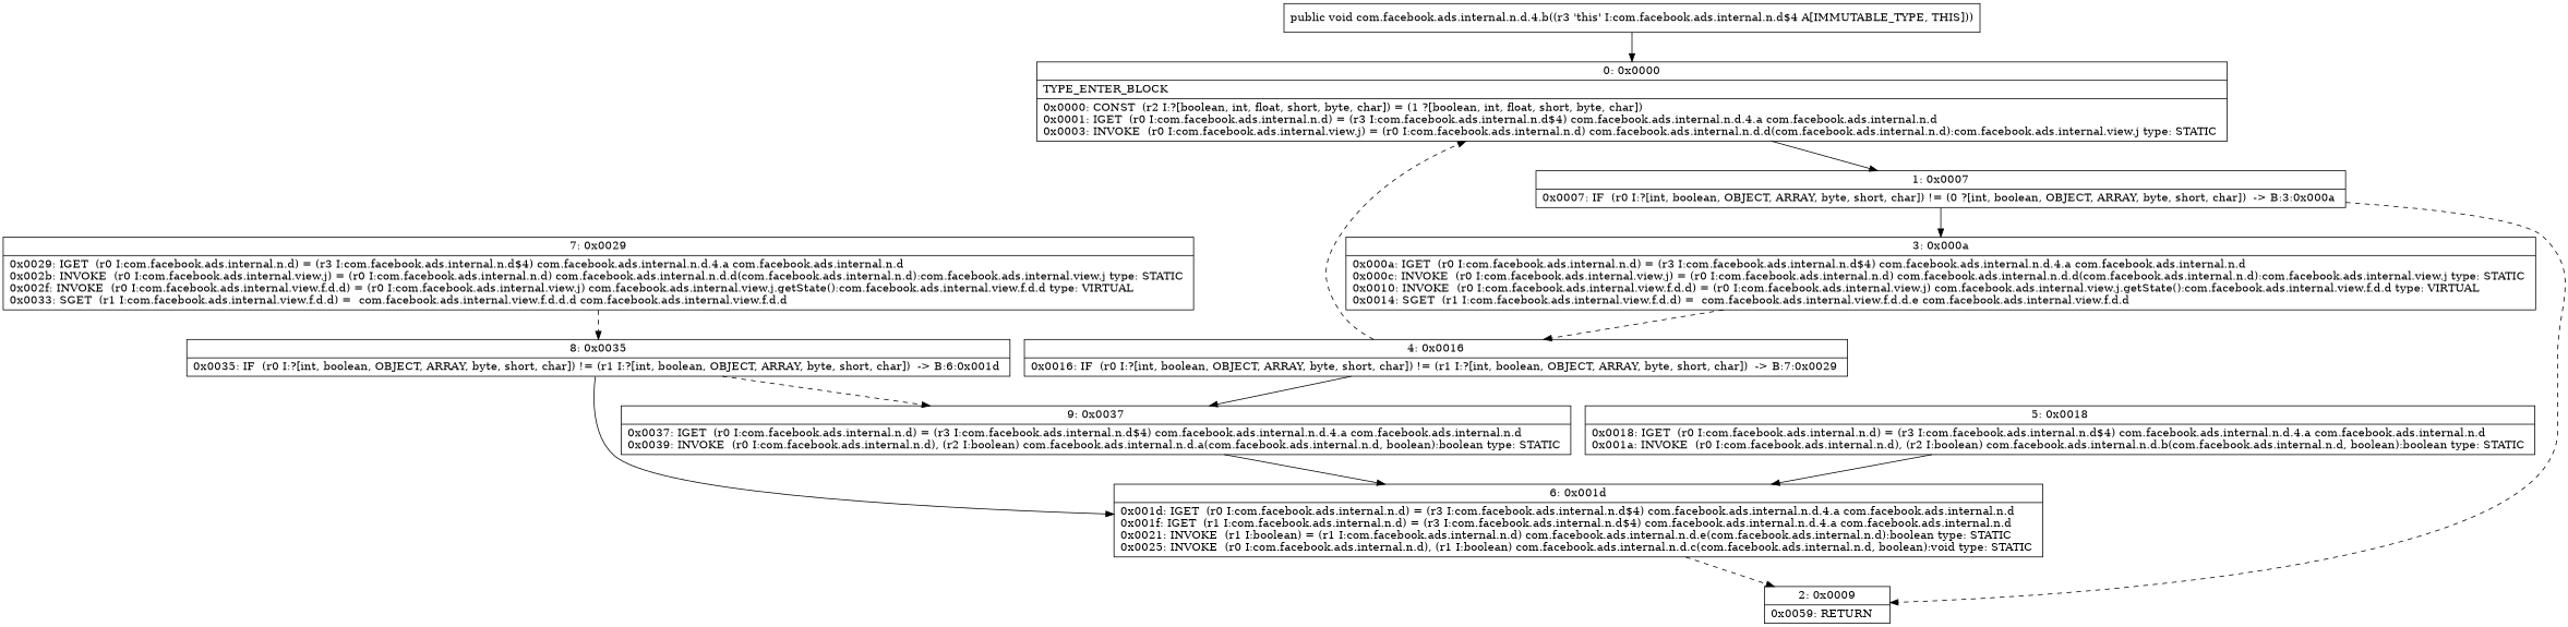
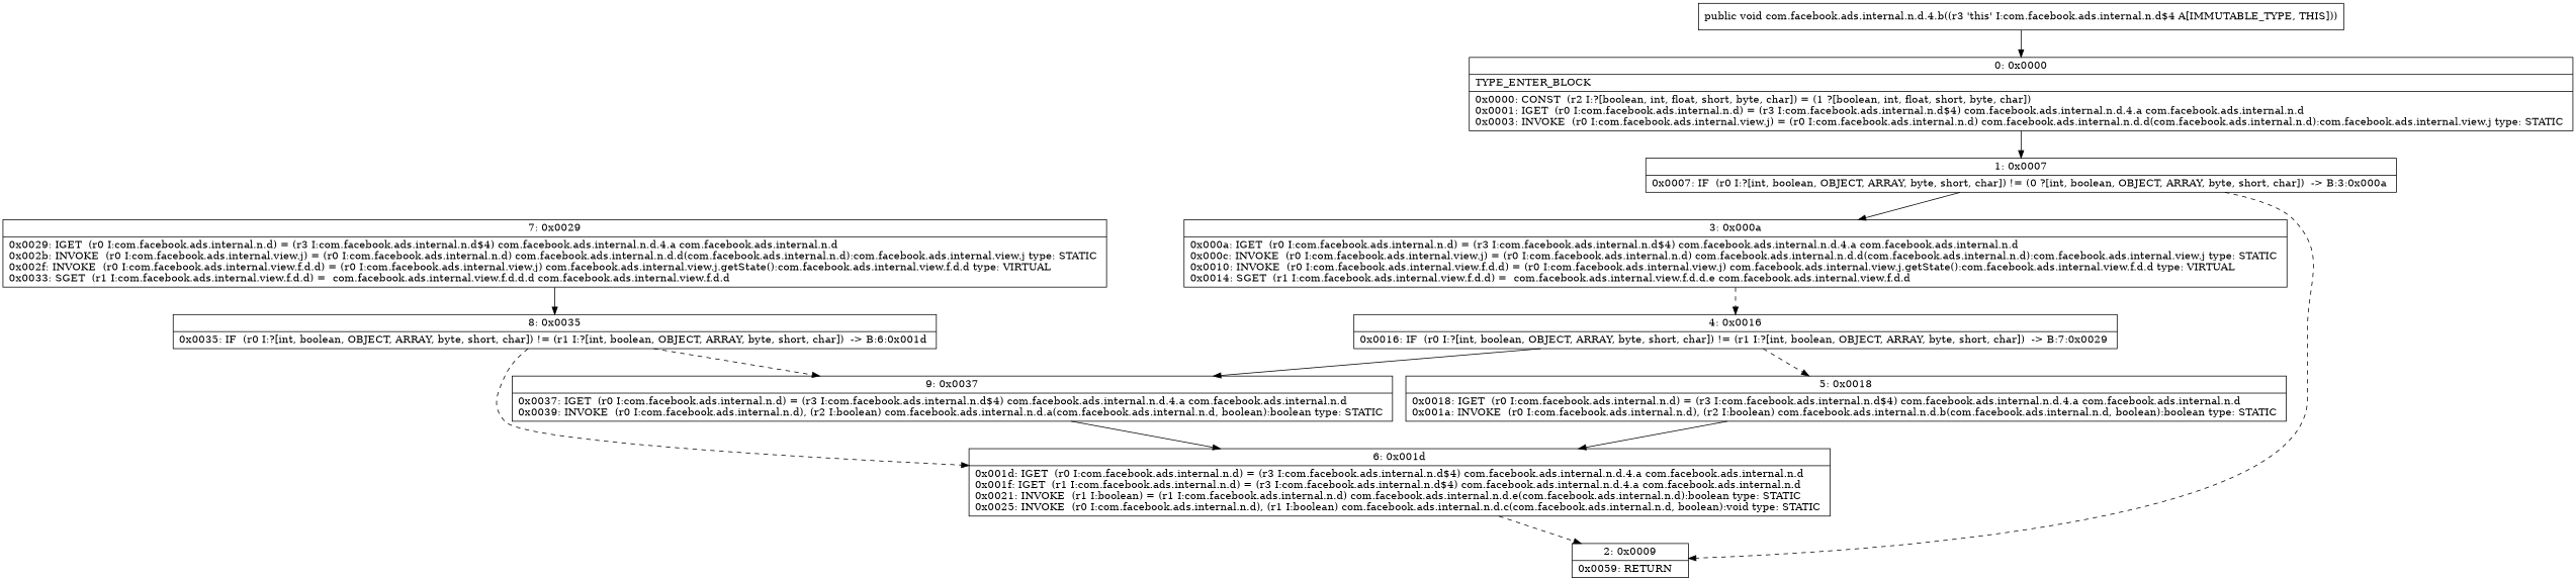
  digraph {
    node [shape=record]
    n1 [label="{0\:\ 0x0000|TYPE_ENTER_BLOCK\l|0x0000: CONST  (r2 I:?[boolean, int, float, short, byte, char]) = (1 ?[boolean, int, float, short, byte, char]) \l0x0001: IGET  (r0 I:com.facebook.ads.internal.n.d) = (r3 I:com.facebook.ads.internal.n.d$4) com.facebook.ads.internal.n.d.4.a com.facebook.ads.internal.n.d \l0x0003: INVOKE  (r0 I:com.facebook.ads.internal.view.j) = (r0 I:com.facebook.ads.internal.n.d) com.facebook.ads.internal.n.d.d(com.facebook.ads.internal.n.d):com.facebook.ads.internal.view.j type: STATIC \l}"]
    n2 [label="{1\:\ 0x0007|0x0007: IF  (r0 I:?[int, boolean, OBJECT, ARRAY, byte, short, char]) != (0 ?[int, boolean, OBJECT, ARRAY, byte, short, char])  \-\> B:3:0x000a \l}"]
    n3 [label="{2\:\ 0x0009|0x0059: RETURN   \l}"]
    n4 [label="{3\:\ 0x000a|0x000a: IGET  (r0 I:com.facebook.ads.internal.n.d) = (r3 I:com.facebook.ads.internal.n.d$4) com.facebook.ads.internal.n.d.4.a com.facebook.ads.internal.n.d \l0x000c: INVOKE  (r0 I:com.facebook.ads.internal.view.j) = (r0 I:com.facebook.ads.internal.n.d) com.facebook.ads.internal.n.d.d(com.facebook.ads.internal.n.d):com.facebook.ads.internal.view.j type: STATIC \l0x0010: INVOKE  (r0 I:com.facebook.ads.internal.view.f.d.d) = (r0 I:com.facebook.ads.internal.view.j) com.facebook.ads.internal.view.j.getState():com.facebook.ads.internal.view.f.d.d type: VIRTUAL \l0x0014: SGET  (r1 I:com.facebook.ads.internal.view.f.d.d) =  com.facebook.ads.internal.view.f.d.d.e com.facebook.ads.internal.view.f.d.d \l}"]
    n5 [label="{4\:\ 0x0016|0x0016: IF  (r0 I:?[int, boolean, OBJECT, ARRAY, byte, short, char]) != (r1 I:?[int, boolean, OBJECT, ARRAY, byte, short, char])  \-\> B:7:0x0029 \l}"]
    n6 [label="{5\:\ 0x0018|0x0018: IGET  (r0 I:com.facebook.ads.internal.n.d) = (r3 I:com.facebook.ads.internal.n.d$4) com.facebook.ads.internal.n.d.4.a com.facebook.ads.internal.n.d \l0x001a: INVOKE  (r0 I:com.facebook.ads.internal.n.d), (r2 I:boolean) com.facebook.ads.internal.n.d.b(com.facebook.ads.internal.n.d, boolean):boolean type: STATIC \l}"]
    n7 [label="{9\:\ 0x0037|0x0037: IGET  (r0 I:com.facebook.ads.internal.n.d) = (r3 I:com.facebook.ads.internal.n.d$4) com.facebook.ads.internal.n.d.4.a com.facebook.ads.internal.n.d \l0x0039: INVOKE  (r0 I:com.facebook.ads.internal.n.d), (r2 I:boolean) com.facebook.ads.internal.n.d.a(com.facebook.ads.internal.n.d, boolean):boolean type: STATIC \l}"]
    n8 [label="{6\:\ 0x001d|0x001d: IGET  (r0 I:com.facebook.ads.internal.n.d) = (r3 I:com.facebook.ads.internal.n.d$4) com.facebook.ads.internal.n.d.4.a com.facebook.ads.internal.n.d \l0x001f: IGET  (r1 I:com.facebook.ads.internal.n.d) = (r3 I:com.facebook.ads.internal.n.d$4) com.facebook.ads.internal.n.d.4.a com.facebook.ads.internal.n.d \l0x0021: INVOKE  (r1 I:boolean) = (r1 I:com.facebook.ads.internal.n.d) com.facebook.ads.internal.n.d.e(com.facebook.ads.internal.n.d):boolean type: STATIC \l0x0025: INVOKE  (r0 I:com.facebook.ads.internal.n.d), (r1 I:boolean) com.facebook.ads.internal.n.d.c(com.facebook.ads.internal.n.d, boolean):void type: STATIC \l}"]
    n9 [label="{7\:\ 0x0029|0x0029: IGET  (r0 I:com.facebook.ads.internal.n.d) = (r3 I:com.facebook.ads.internal.n.d$4) com.facebook.ads.internal.n.d.4.a com.facebook.ads.internal.n.d \l0x002b: INVOKE  (r0 I:com.facebook.ads.internal.view.j) = (r0 I:com.facebook.ads.internal.n.d) com.facebook.ads.internal.n.d.d(com.facebook.ads.internal.n.d):com.facebook.ads.internal.view.j type: STATIC \l0x002f: INVOKE  (r0 I:com.facebook.ads.internal.view.f.d.d) = (r0 I:com.facebook.ads.internal.view.j) com.facebook.ads.internal.view.j.getState():com.facebook.ads.internal.view.f.d.d type: VIRTUAL \l0x0033: SGET  (r1 I:com.facebook.ads.internal.view.f.d.d) =  com.facebook.ads.internal.view.f.d.d.d com.facebook.ads.internal.view.f.d.d \l}"]
    n10 [label="{8\:\ 0x0035|0x0035: IF  (r0 I:?[int, boolean, OBJECT, ARRAY, byte, short, char]) != (r1 I:?[int, boolean, OBJECT, ARRAY, byte, short, char])  \-\> B:6:0x001d \l}"]
    n11 [label="{public void com.facebook.ads.internal.n.d.4.b((r3 'this' I:com.facebook.ads.internal.n.d$4 A[IMMUTABLE_TYPE, THIS])) }"]
    n1 -> n2
    n2 -> n3 [style=dashed]
    n2 -> n4
    n4 -> n5 [style=dashed]
-   n5 -> n1 [style=dashed]
+   n5 -> n6 [style=dashed]
    n5 -> n7
    n6 -> n8
    n7 -> n8
    n8 -> n3 [style=dashed]
-   n9 -> n10 [style=dashed]
+   n9 -> n10
    n10 -> n7 [style=dashed]
-   n10 -> n8
+   n10 -> n8 [style=dashed]
    n11 -> n1
  }
